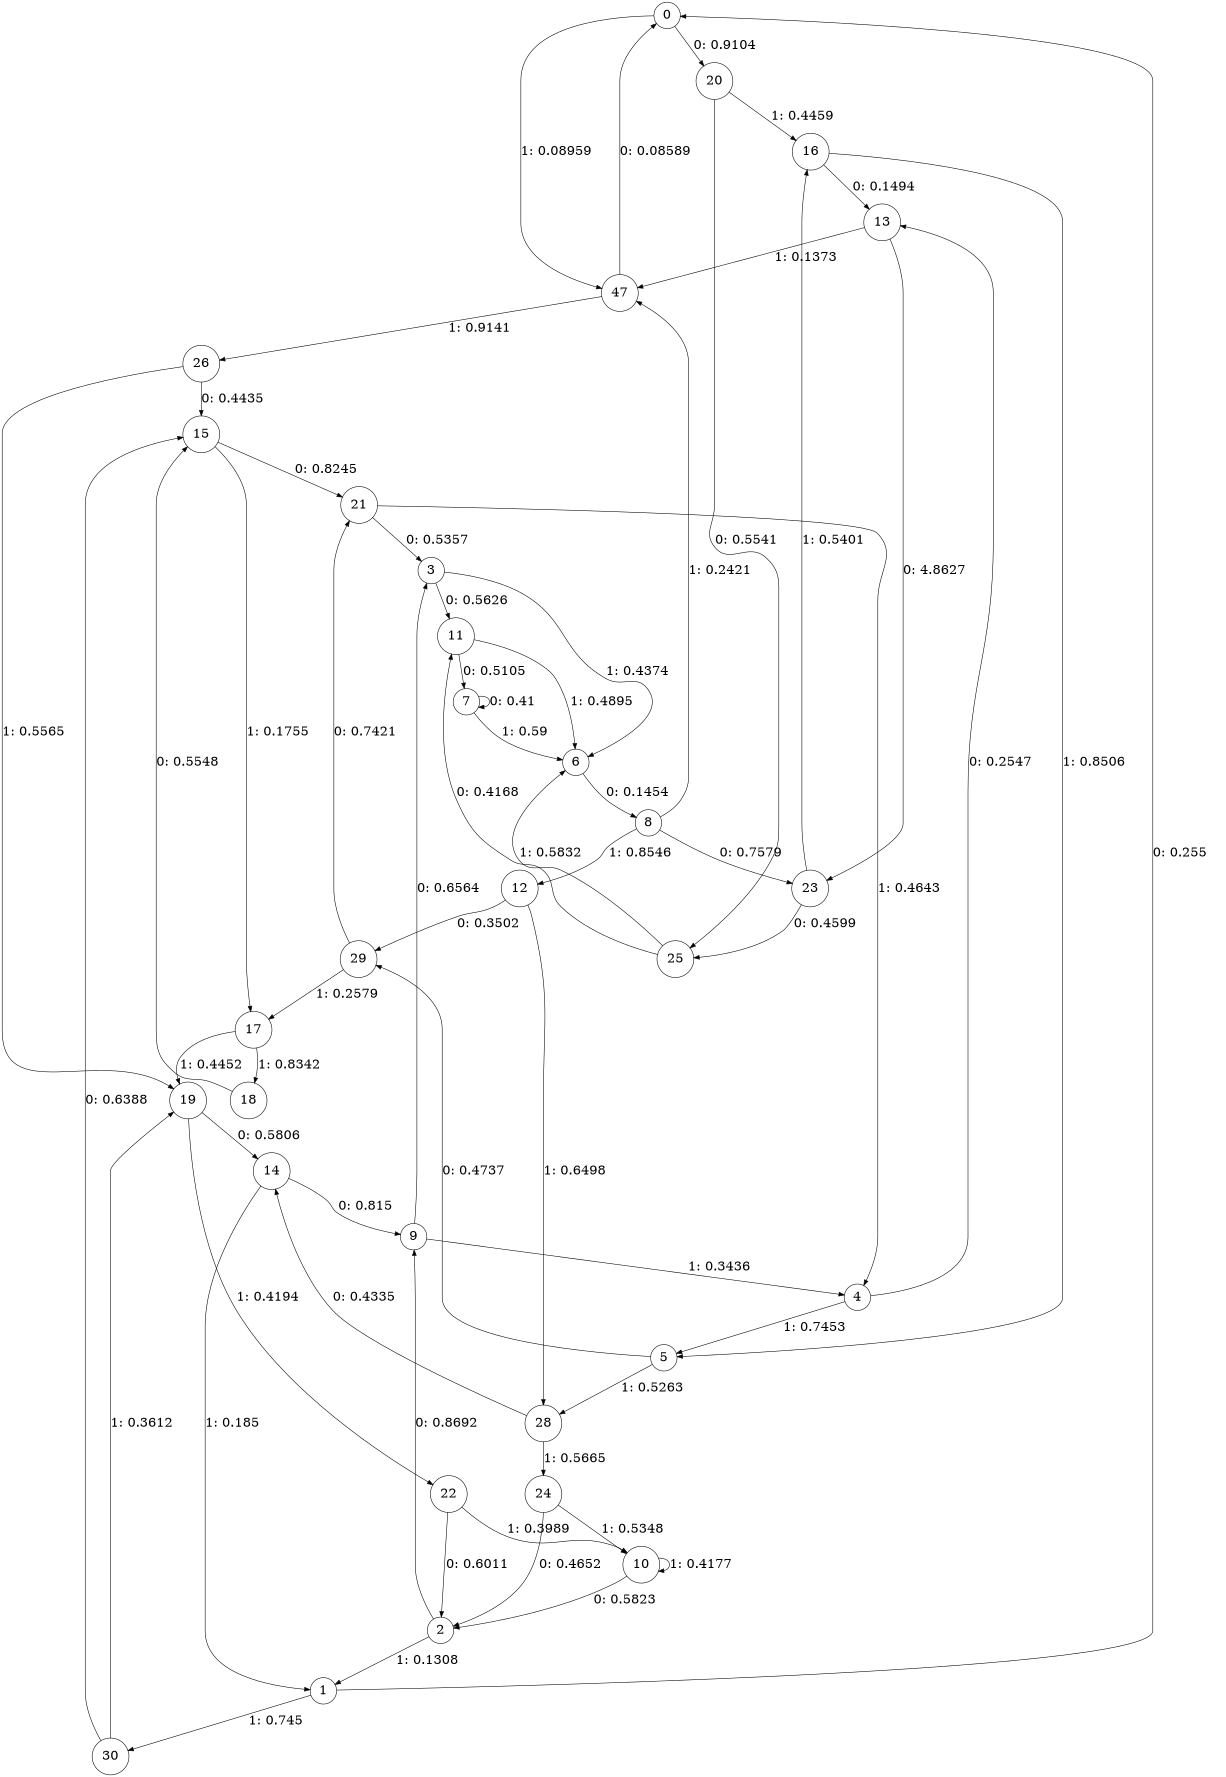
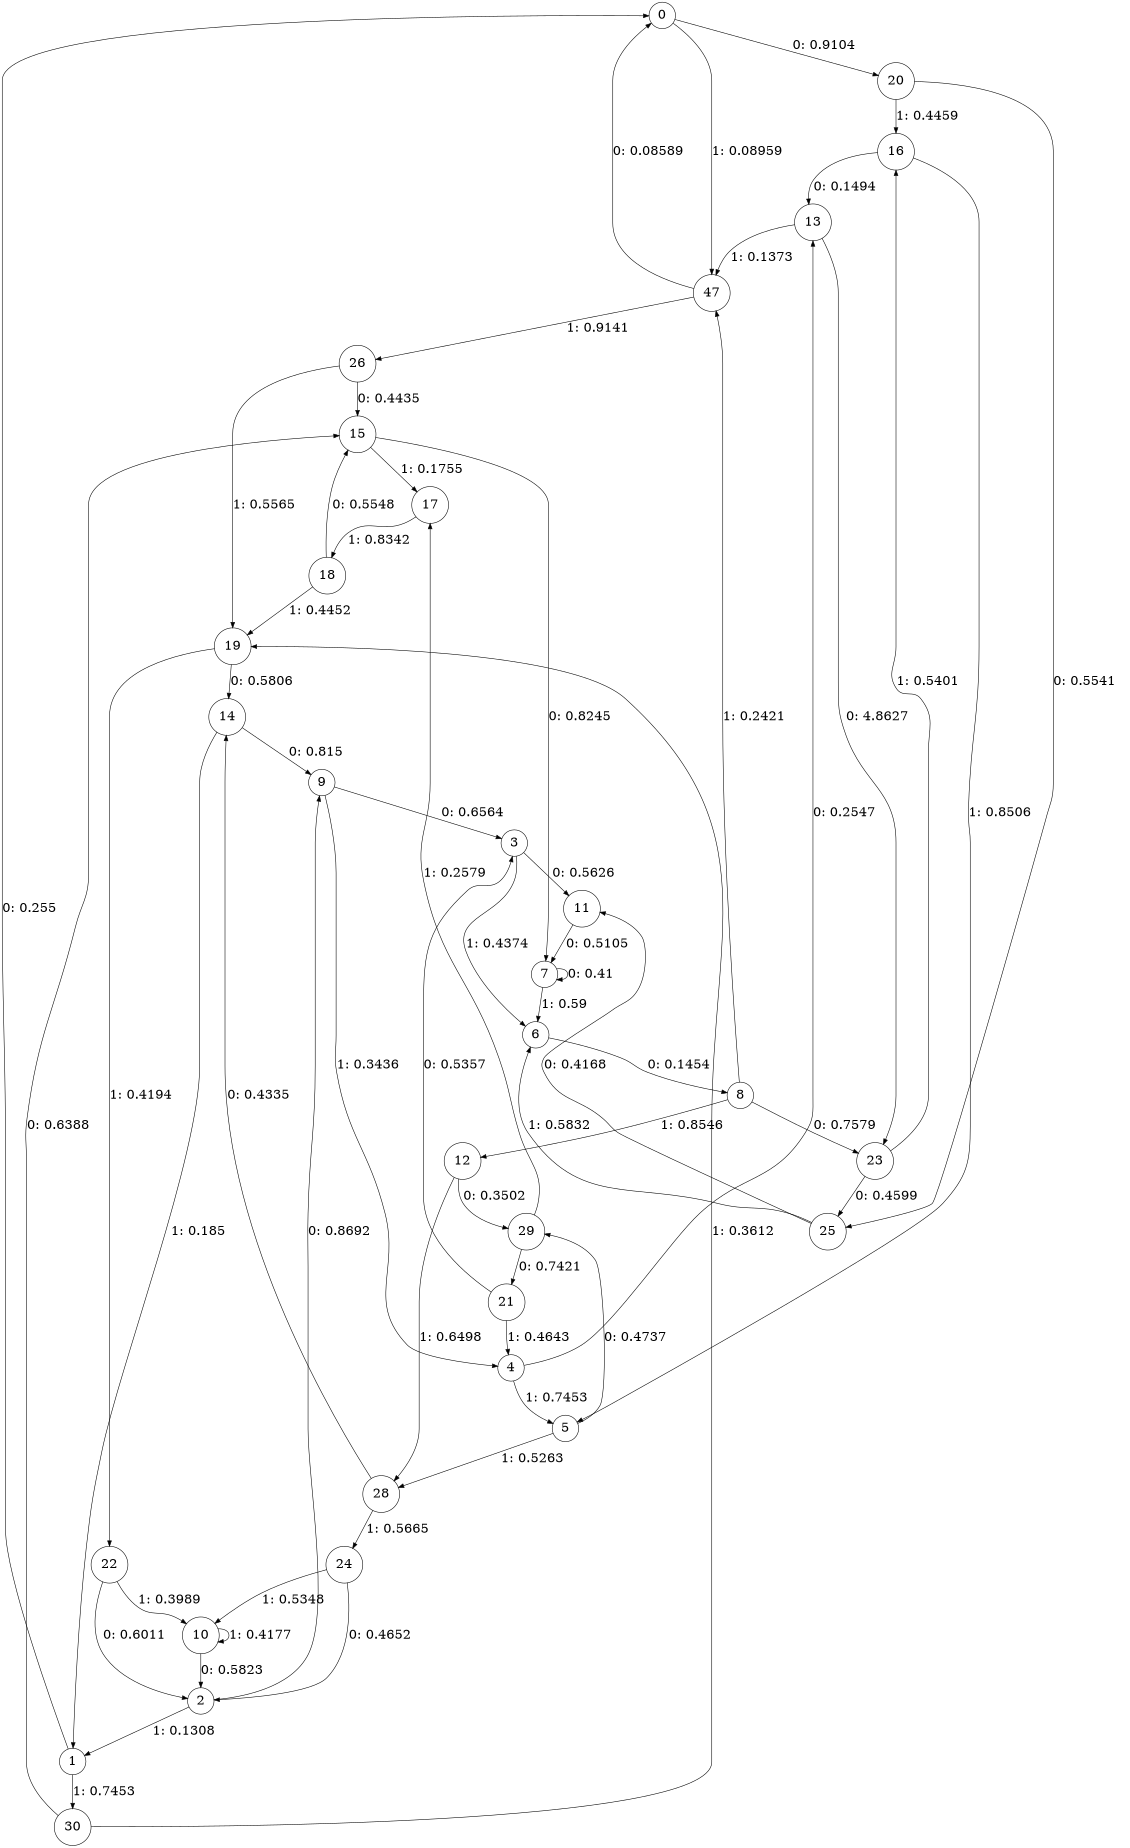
  digraph {
    node [fontsize=24 shape=circle]
    edge [fontsize=24]
    0
    20
    n3 [label=47]
    16
    25
    26
    13
    5
    11
    6
    15
    19
    1
    30
    21
    17
    14
    22
    2
    9
    3
    4
    7
    8
    12
    23
    29
    28
    24
    18
    10
    0 -> 20 [label="0: 0.9104   "]
    0 -> n3 [label="1: 0.08959  "]
    20 -> 16 [label="1: 0.4459   "]
    20 -> 25 [label="0: 0.5541   "]
    n3 -> 0 [label="0: 0.08589  "]
    n3 -> 26 [label="1: 0.9141   "]
    16 -> 13 [label="0: 0.1494   "]
    16 -> 5 [label="1: 0.8506   "]
    25 -> 11 [label="0: 0.4168   "]
    25 -> 6 [label="1: 0.5832   "]
    26 -> 15 [label="0: 0.4435   "]
    26 -> 19 [label="1: 0.5565   "]
    13 -> n3 [label="1: 0.1373   "]
    13 -> 23 [label="0: 4.8627   "]
    5 -> 29 [label="0: 0.4737   "]
    5 -> 28 [label="1: 0.5263   "]
-   11 -> 6 [label="1: 0.4895   "]
    11 -> 7 [label="0: 0.5105   "]
    6 -> 8 [label="0: 0.1454   "]
-   15 -> 21 [label="0: 0.8245   "]
+   15 -> 7 [label="0: 0.8245   "]
    15 -> 17 [label="1: 0.1755   "]
    19 -> 14 [label="0: 0.5806   "]
    19 -> 22 [label="1: 0.4194   "]
    1 -> 0 [label="0: 0.255    "]
-   1 -> 30 [label="1: 0.745    "]
+   1 -> 30 [label="1: 0.7453   "]
    30 -> 15 [label="0: 0.6388   "]
    30 -> 19 [label="1: 0.3612   "]
    21 -> 3 [label="0: 0.5357   "]
    21 -> 4 [label="1: 0.4643   "]
    17 -> 18 [label="1: 0.8342   "]
    14 -> 1 [label="1: 0.185    "]
    14 -> 9 [label="0: 0.815    "]
    22 -> 2 [label="0: 0.6011   "]
    22 -> 10 [label="1: 0.3989   "]
    2 -> 1 [label="1: 0.1308   "]
    2 -> 9 [label="0: 0.8692   "]
    9 -> 3 [label="0: 0.6564   "]
    9 -> 4 [label="1: 0.3436   "]
    3 -> 11 [label="0: 0.5626   "]
    3 -> 6 [label="1: 0.4374   "]
    4 -> 13 [label="0: 0.2547   "]
    4 -> 5 [label="1: 0.7453   "]
    7 -> 6 [label="1: 0.59     "]
    7 -> 7 [label="0: 0.41     "]
    8 -> n3 [label="1: 0.2421   "]
    8 -> 12 [label="1: 0.8546   "]
    8 -> 23 [label="0: 0.7579   "]
    12 -> 29 [label="0: 0.3502   "]
    12 -> 28 [label="1: 0.6498   "]
    23 -> 16 [label="1: 0.5401   "]
    23 -> 25 [label="0: 0.4599   "]
    29 -> 21 [label="0: 0.7421   "]
    29 -> 17 [label="1: 0.2579   "]
    28 -> 14 [label="0: 0.4335   "]
    28 -> 24 [label="1: 0.5665   "]
    24 -> 2 [label="0: 0.4652   "]
    24 -> 10 [label="1: 0.5348   "]
    18 -> 15 [label="0: 0.5548   "]
-   17 -> 19 [label="1: 0.4452   "]
+   18 -> 19 [label="1: 0.4452   "]
    10 -> 2 [label="0: 0.5823   "]
    10 -> 10 [label="1: 0.4177   "]
  }
